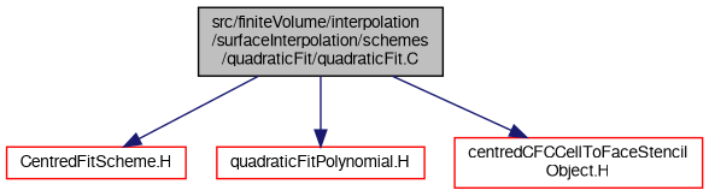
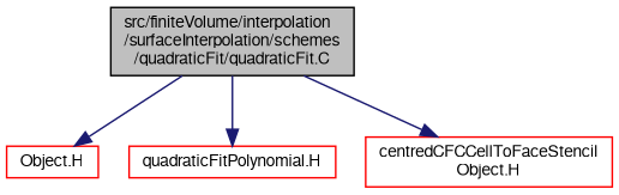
  digraph {
    node [color=red fontname=FreeSans fontsize=10 shape=record]
    edge [color=midnightblue fontname=FreeSans fontsize=10 labelfontname=FreeSans labelfontsize=10 style=solid]
    n1 [color=black fillcolor=grey75 fontcolor=black height=0.2 label="src/finiteVolume/interpolation\l/surfaceInterpolation/schemes\l/quadraticFit/quadraticFit.C" style=filled width=0.4]
-   n2 [height=0.2 label="CentredFitScheme.H" width=0.4]
+   n2 [height=0.2 label="Object.H" width=0.4]
    n3 [height=0.2 label="quadraticFitPolynomial.H" width=0.4]
    n4 [height=0.2 label="centredCFCCellToFaceStencil\lObject.H" width=0.4]
    n1 -> n2
    n1 -> n3
    n1 -> n4
  }
